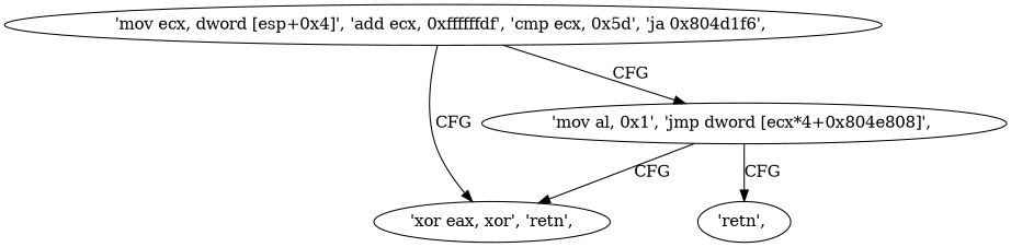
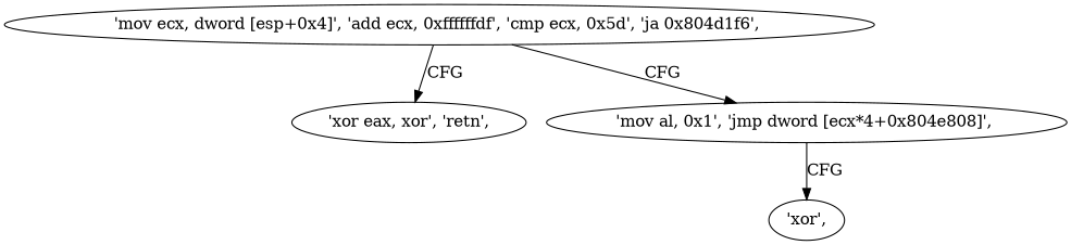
  digraph {
    n1 [label="'mov ecx, dword [esp+0x4]', 'add ecx, 0xffffffdf', 'cmp ecx, 0x5d', 'ja 0x804d1f6', "]
    n2 [label="'xor eax, xor', 'retn',"]
    n3 [label="'mov al, 0x1', 'jmp dword [ecx*4+0x804e808]', "]
-   n4 [label="'retn', "]
+   n4 [label="'xor',"]
    n1 -> n2 [label=CFG]
    n1 -> n3 [label=CFG]
-   n3 -> n2 [label=CFG]
    n3 -> n4 [label=CFG]
  }
